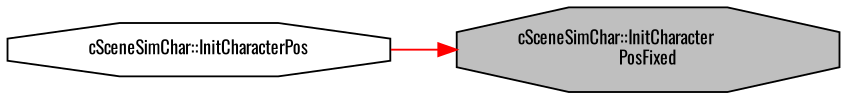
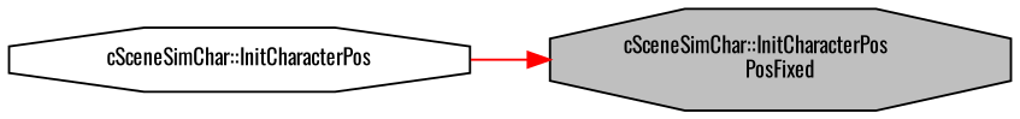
  digraph {
    rankdir=RL
    fontname=Oswald
    node [color=black fontname=Oswald fontsize=10 shape=octagon style=filled]
-   n1 [fillcolor=grey75 fontcolor=black height=0.2 label="cSceneSimChar::InitCharacter\lPosFixed" width=0.4]
+   n1 [fillcolor=grey75 fontcolor=black height=0.2 label="cSceneSimChar::InitCharacterPos\lPosFixed" width=0.4]
    n2 [fillcolor=white height=0.2 label="cSceneSimChar::InitCharacterPos" width=0.4]
    n1 -> n2 [color=red dir=back fontname=Oswald fontsize=10 labelfontname=Helvetica labelfontsize=10 style=solid]
  }
